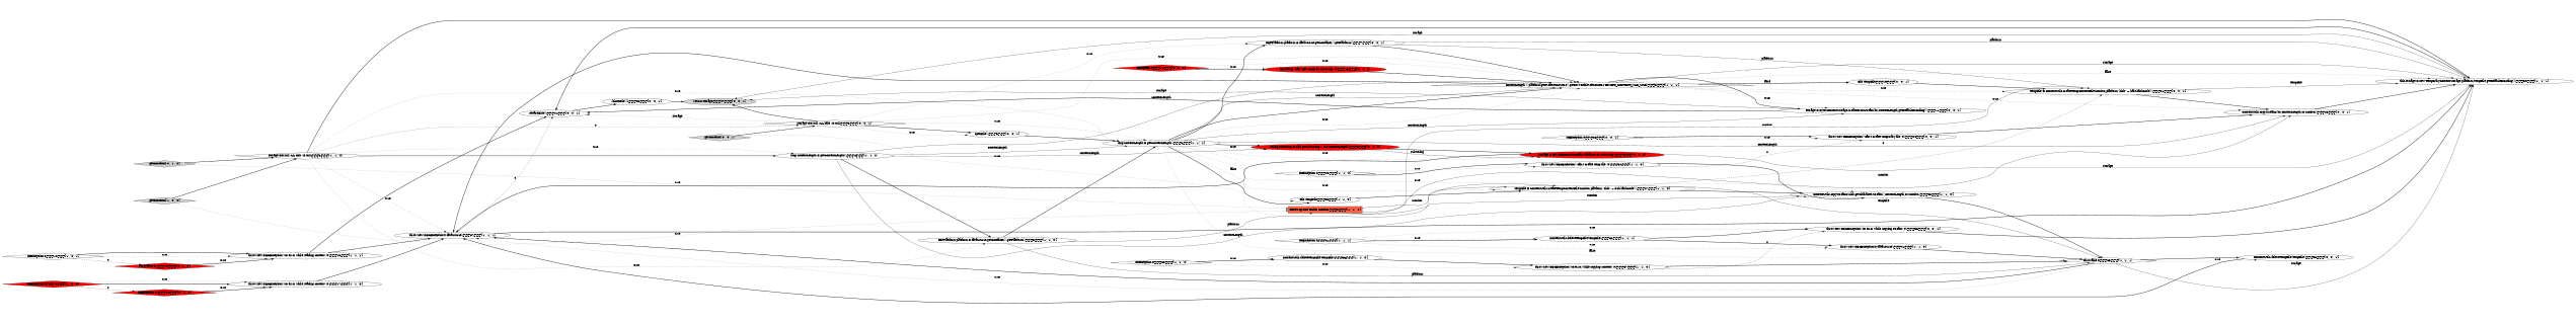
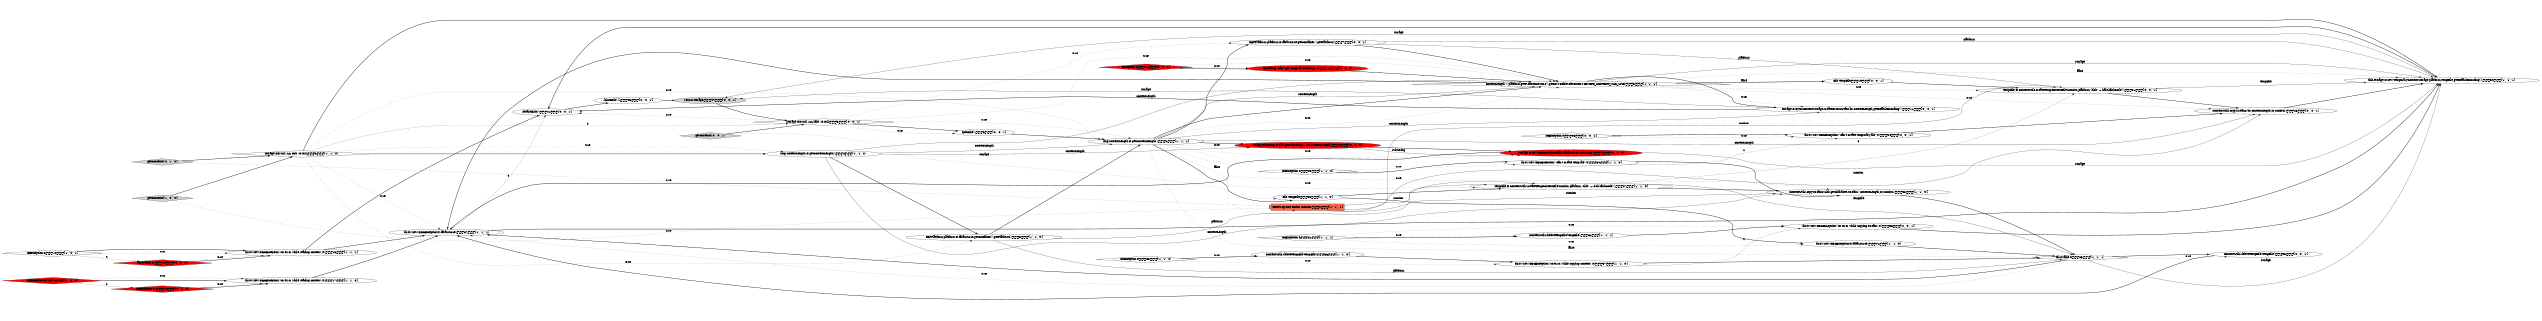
  digraph {
    rankdir=LR
    node [fillcolor=white shape=ellipse style=filled]
    edge [style=bold]
    n1 [fillcolor=red label="IOException e1@@@16@@@['0', '1', '0']" shape=diamond]
    n2 [label="throw new DBCException(\"IO error while reading content\",e)@@@17@@@['1', '1', '0']"]
    n3 [label="throw new DBCException(e,dataSource)@@@37@@@['1', '1', '1']"]
    n4 [label="IOException e@@@14@@@['1', '0', '1']" shape=diamond]
    n5 [label="throw new DBCException(\"IO error while reading content\",e)@@@15@@@['1', '1', '1']"]
    n6 [fillcolor=red label="Throwable e1@@@19@@@['0', '1', '0']" shape=diamond]
    n7 [label="releaseBlob()@@@41@@@['0', '0', '1']"]
    n8 [label="throw new DBCException(\"Can't create temporary file\",e)@@@24@@@['0', '0', '1']"]
    n9 [label="ContentUtils.copyStreams(bs,contentLength,os,monitor)@@@28@@@['0', '0', '1']"]
    n10 [label="this.storage = new TemporaryContentStorage(platform,tempFile,getDefaultEncoding())@@@39@@@['1', '1', '1']"]
    n11 [label="tempFile = ContentUtils.createTempContentFile(monitor,platform,\"clob\" + clob.hashCode())@@@27@@@['1', '1', '0']"]
    n12 [label="Throwable e@@@35@@@['1', '1', '1']" shape=diamond]
    n13 [label="ContentUtils.copyStreams(clob.getCharacterStream(),contentLength,os,monitor)@@@33@@@['1', '1', '0']"]
    n14 [label="tempFile = ContentUtils.createTempContentFile(monitor,platform,\"blob\" + bfile.hashCode())@@@21@@@['0', '0', '1']"]
    n15 [label="ContentUtils.deleteTempFile(tempFile)@@@36@@@['0', '0', '1']"]
    n16 [fillcolor=lightgray label="getContents['0', '1', '0']" shape=diamond]
    n17 [label="storage == null && clob != null@@@3@@@['1', '1', '0']" shape=diamond]
    n18 [fillcolor=tomato label="DBRProgressMonitor monitor@@@2@@@['1', '1', '1']" shape=box]
    n19 [label="long contentLength = getContentLength()@@@6@@@['1', '1', '1']"]
    n20 [label="long contentLength = getContentLength()@@@4@@@['1', '1', '0']"]
    n21 [label="DBPPlatform platform = dataSource.getContainer().getPlatform()@@@5@@@['1', '1', '0']"]
    n22 [label="storage == null && bfile != null@@@3@@@['0', '0', '1']" shape=diamond]
    n23 [label="IOException e@@@29@@@['1', '1', '0']" shape=diamond]
    n24 [label="throw new DBCException(\"Can't create temp file\",e)@@@30@@@['1', '1', '0']"]
    n25 [label="{closeFile()}@@@43@@@['0', '0', '1']"]
    n26 [fillcolor=lightgray label="return storage@@@47@@@['0', '0', '1']"]
    n27 [label="File tempFile@@@19@@@['0', '0', '1']"]
    n28 [label="IOException e@@@31@@@['1', '1', '1']" shape=diamond]
    n29 [label="ContentUtils.deleteTempFile(tempFile)@@@32@@@['1', '1', '1']"]
    n30 [label="throw new DBCException(\"IO error while copying stream\",e)@@@33@@@['0', '0', '1']"]
    n31 [label="throw new DBCException(e,dataSource)@@@41@@@['1', '1', '0']"]
    n32 [fillcolor=red label="IOException e@@@10@@@['1', '0', '0']" shape=diamond]
    n33 [label="storage = BytesContentStorage.createFromStream(bs,contentLength,getDefaultEncoding())@@@11@@@['0', '0', '1']"]
    n34 [label="File tempFile@@@25@@@['1', '1', '0']"]
    n35 [fillcolor=red label="storage = new JDBCContentChars(dataSource,subString)@@@9@@@['0', '1', '0']"]
    n36 [label="DBPPlatform platform = dataSource.getContainer().getPlatform()@@@7@@@['0', '0', '1']"]
    n37 [label="contentLength < platform.getPreferenceStore().getInt(ModelPreferences.MEMORY_CONTENT_MAX_SIZE)@@@8@@@['1', '1', '1']" shape=diamond]
    n38 [fillcolor=red label="String subString = clob.getSubString(1,(int)contentLength)@@@8@@@['0', '1', '0']"]
    n39 [label="ContentUtils.deleteTempFile(tempFile)@@@36@@@['1', '1', '0']"]
    n40 [label="throw new DBCException(\"IO error while copying content\",e)@@@37@@@['1', '1', '0']"]
    n41 [label="openFile()@@@5@@@['0', '0', '1']"]
    n42 [label="IOException e@@@23@@@['0', '0', '1']" shape=diamond]
    n43 [fillcolor=red label="log.debug(\"Can't get CLOB as substring\",e)@@@12@@@['0', '1', '0']"]
    n44 [fillcolor=lightgray label="getContents['1', '0', '0']" shape=diamond]
    n45 [label="IOException e@@@35@@@['1', '1', '0']" shape=diamond]
    n46 [fillcolor=red label="Exception e@@@11@@@['0', '1', '0']" shape=diamond]
    n47 [fillcolor=lightgray label="getContents['0', '0', '1']" shape=diamond]
    n1 -> n2 [label=true style=dotted]
    n1 -> n2
    n2 -> n3
    n3 -> n7 [label=4 style=dashed]
    n3 -> n10
    n4 -> n5
    n4 -> n5 [label=true style=dotted]
    n4 -> n6 [label=0 style=dashed]
    n5 -> n3
    n5 -> n7
    n6 -> n5 [label=true style=dotted]
    n6 -> n5
    n7 -> n25
    n8 -> n9
    n9 -> n10
    n10 -> n7
    n10 -> n26 [label=storage style=solid]
    n11 -> n12 [label=tempFile style=solid]
    n11 -> n13
    n11 -> n14 [label=0 style=dashed]
    n12 -> n3
    n12 -> n3 [label=true style=dotted]
    n12 -> n10 [label=storage style=solid]
    n12 -> n15
    n12 -> n15 [label=true style=dotted]
    n13 -> n12
    n14 -> n9
    n14 -> n10 [label=tempFile style=solid]
    n15 -> n3
    n16 -> n17
    n16 -> n18 [label=true style=dotted]
    n17 -> n3 [label=true style=dotted]
    n17 -> n10
    n17 -> n19 [label=true style=dotted]
    n17 -> n20 [label=true style=dotted]
    n17 -> n20
    n17 -> n21 [label=true style=dotted]
    n17 -> n22 [label=0 style=dashed]
    n18 -> n9 [label=monitor style=solid]
    n18 -> n11 [label=monitor style=solid]
    n18 -> n13 [label=monitor style=solid]
    n18 -> n14 [label=monitor style=solid]
    n19 -> n9 [label=contentLength style=solid]
    n19 -> n11 [label=true style=dotted]
    n19 -> n12 [label=false style=dotted]
    n19 -> n13 [label=true style=dotted]
    n19 -> n33 [label=contentLength style=solid]
    n19 -> n34
    n19 -> n34 [label=false style=dotted]
    n19 -> n35 [label=true style=dotted]
    n19 -> n36
    n19 -> n37 [label=contentLength style=solid]
    n19 -> n37
    n19 -> n37 [label=true style=dotted]
    n19 -> n38 [label=true style=dotted]
    n19 -> n38
    n20 -> n13 [label=contentLength style=solid]
    n20 -> n19 [label=contentLength style=solid]
    n20 -> n21
    n20 -> n37 [label=contentLength style=solid]
    n20 -> n38 [label=contentLength style=solid]
    n21 -> n11 [label=platform style=solid]
    n21 -> n12 [label=platform style=solid]
    n21 -> n19
-   n22 -> n7 [label=storage style=dotted]
+   n22 -> n7 [label=true style=dotted]
    n22 -> n19 [label=true style=dotted]
-   n22 -> n26
+   n26 -> n22
    n22 -> n36 [label=true style=dotted]
    n22 -> n37 [label=true style=dotted]
    n22 -> n41 [label=true style=dotted]
    n22 -> n41
    n23 -> n24 [label=true style=dotted]
    n23 -> n24
    n24 -> n8 [label=0 style=dashed]
    n24 -> n13
    n25 -> n26
    n27 -> n14
    n28 -> n29
    n28 -> n29 [label=true style=dotted]
    n28 -> n30 [label=true style=dotted]
    n28 -> n31 [label=true style=dotted]
    n29 -> n30
-   n29 -> n31
+   n34 -> n31
    n30 -> n10
    n31 -> n12
    n32 -> n1 [label=0 style=dashed]
    n32 -> n2 [label=true style=dotted]
    n32 -> n2
    n33 -> n7
    n33 -> n26 [label=storage style=solid]
    n34 -> n11
    n35 -> n3
    n35 -> n10 [label=storage style=solid]
    n36 -> n10 [label=platform style=solid]
    n36 -> n14 [label=platform style=solid]
    n36 -> n37
    n37 -> n3
    n37 -> n9 [label=true style=dotted]
    n37 -> n10 [label=storage style=solid]
    n37 -> n10 [label=false style=dotted]
    n37 -> n14 [label=true style=dotted]
    n37 -> n27
    n37 -> n27 [label=false style=dotted]
    n37 -> n33
    n37 -> n33 [label=true style=dotted]
    n38 -> n35
    n38 -> n35 [label=subString style=solid]
    n39 -> n40
    n40 -> n12
    n40 -> n30 [label=0 style=dashed]
    n41 -> n19
    n42 -> n8 [label=true style=dotted]
    n42 -> n8
    n43 -> n37
    n44 -> n17
    n44 -> n18 [label=true style=dotted]
    n45 -> n39
    n45 -> n39 [label=true style=dotted]
    n45 -> n40 [label=true style=dotted]
    n46 -> n37 [label=true style=dotted]
    n46 -> n43 [label=true style=dotted]
    n46 -> n43
-   n47 -> n18 [label=true style=dotted]
+   n47 -> n18 [label=storage style=dotted]
    n47 -> n22
  }
